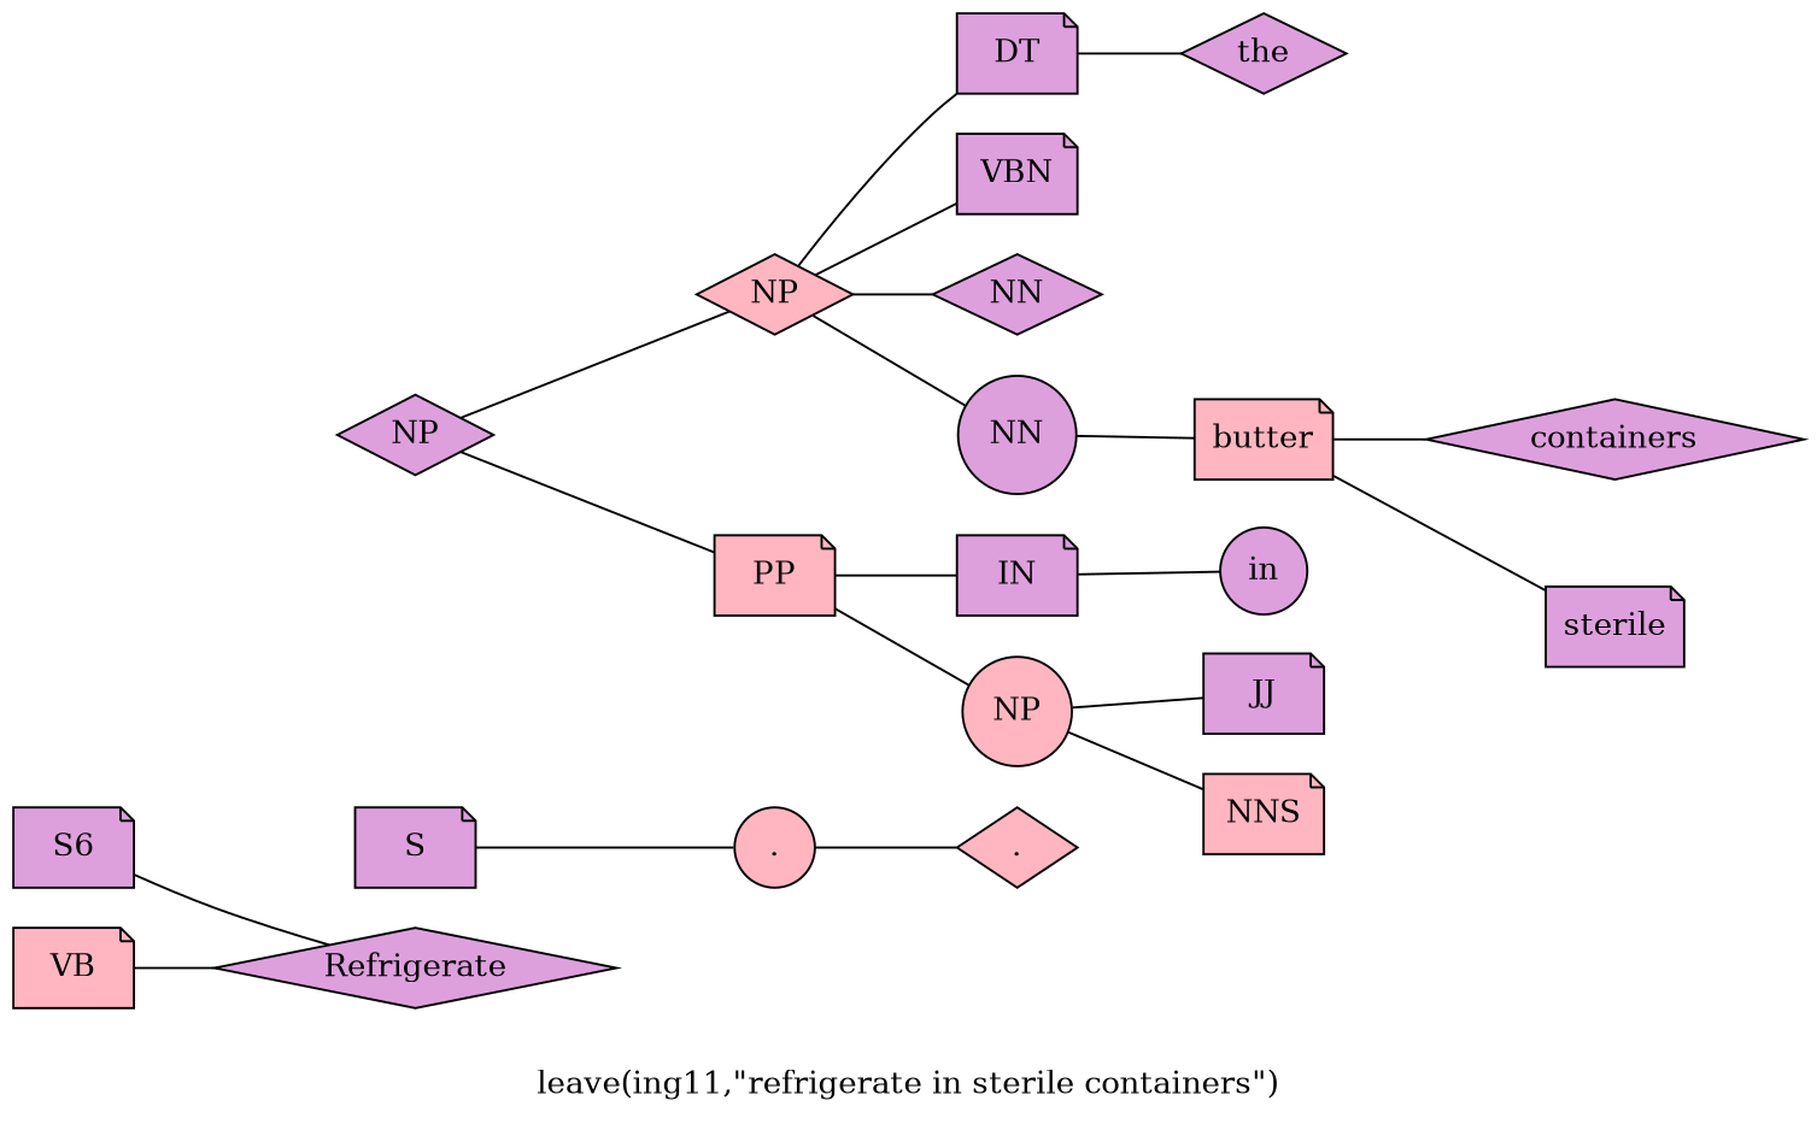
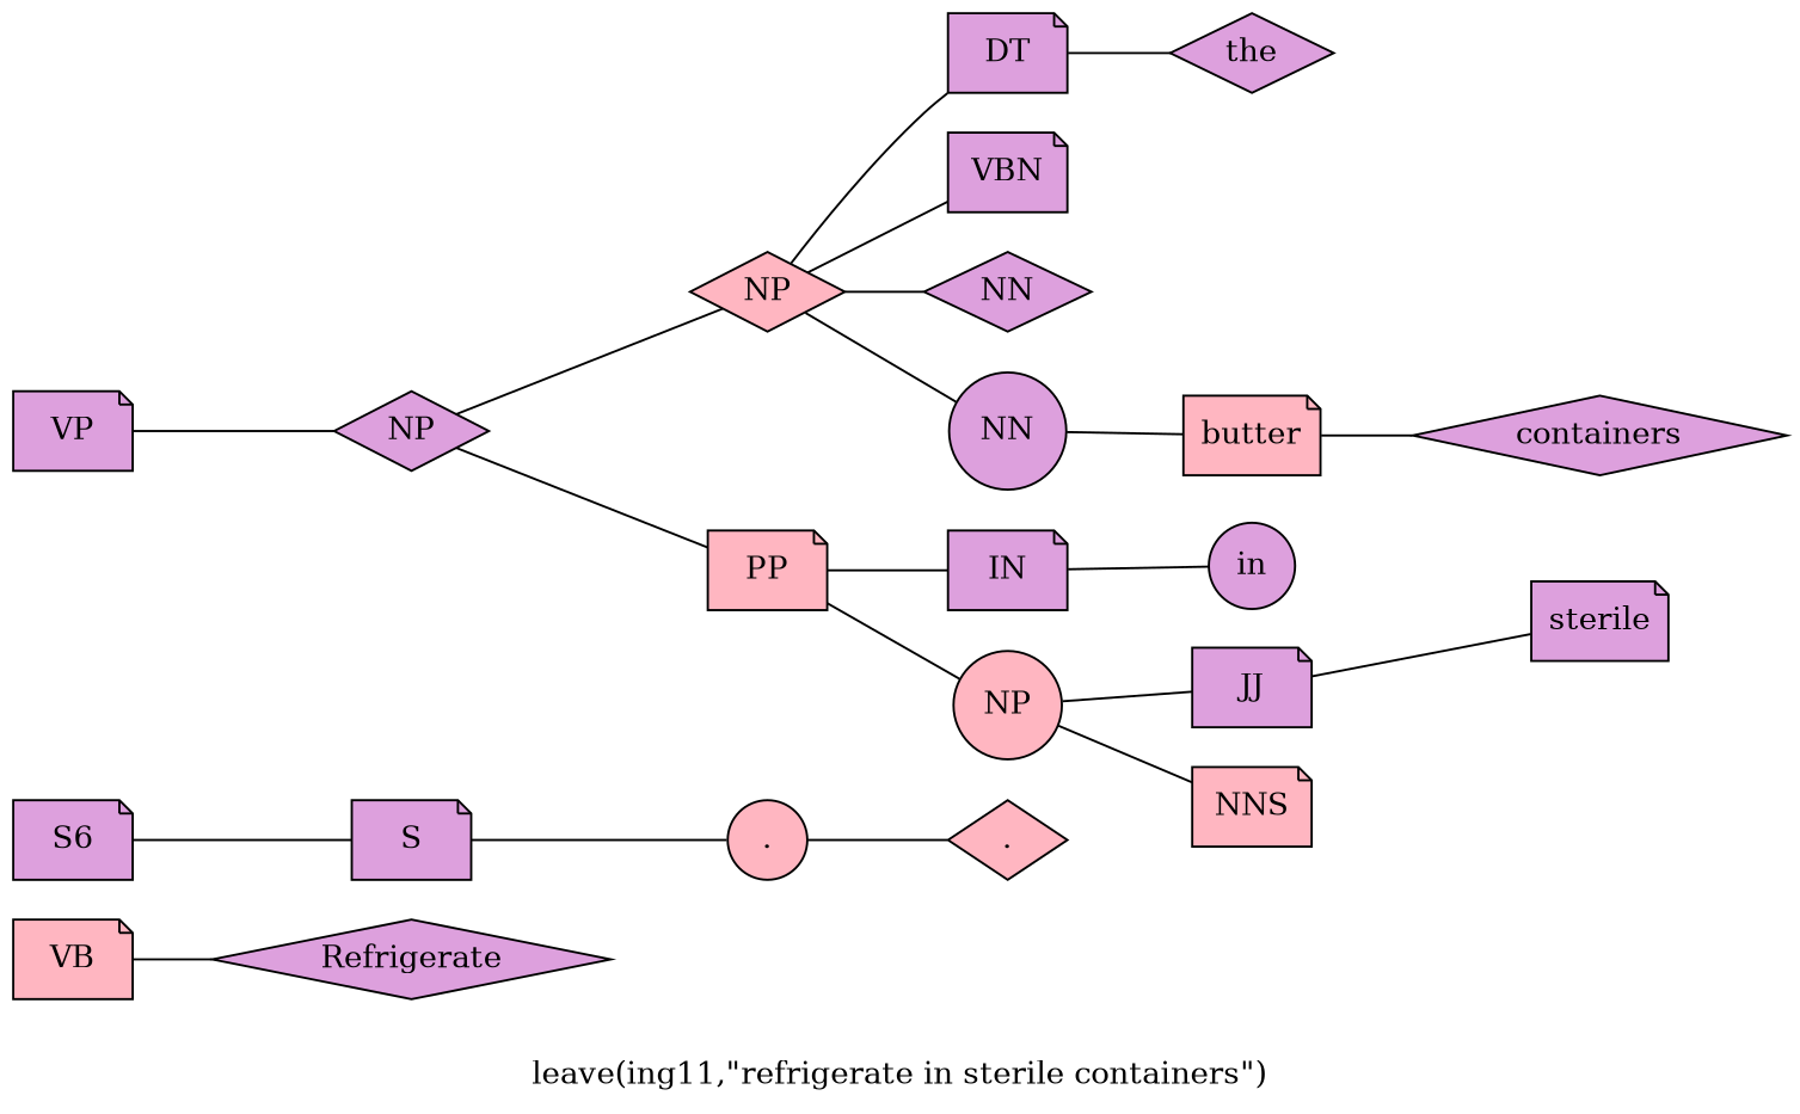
  graph {
    fontname="DejaVu Serif"
    label="leave(ing11,\"refrigerate in sterile containers\")"
    rankdir=LR
    node [fillcolor=plum fontname="DejaVu Serif" shape=note style=filled]
    edge [fontname="DejaVu Serif"]
    n1 [label=S6]
    n2 [label=S]
    n3 [fillcolor=lightpink label="." shape=circle]
+   n4 [label=VP]
    n5 [label=NP shape=diamond]
    n6 [fillcolor=lightpink label="." shape=diamond]
    n7 [fillcolor=lightpink label=VB]
    n8 [label=Refrigerate shape=diamond]
    n9 [fillcolor=lightpink label=NP shape=diamond]
    n10 [fillcolor=lightpink label=PP]
    n11 [label=DT]
    n12 [label=VBN]
    n13 [label=NN shape=diamond]
    n14 [label=NN shape=circle]
    n15 [label=IN]
    n16 [fillcolor=lightpink label=NP shape=circle]
    n17 [label=the shape=diamond]
    n18 [fillcolor=lightpink label=butter]
    n19 [label=containers shape=diamond]
    n20 [label=in shape=circle]
    n21 [label=JJ]
    n22 [fillcolor=lightpink label=NNS]
    n23 [label=sterile]
-   n1 -- n8
+   n1 -- n2
    n2 -- n3
    n3 -- n6
+   n4 -- n5
    n5 -- n9
    n5 -- n10
    n7 -- n8
    n9 -- n11
    n9 -- n12
    n9 -- n13
    n9 -- n14
    n10 -- n15
    n10 -- n16
    n11 -- n17
    n14 -- n18
    n15 -- n20
    n16 -- n21
    n16 -- n22
    n18 -- n19
-   n18 -- n23
+   n21 -- n23
  }
